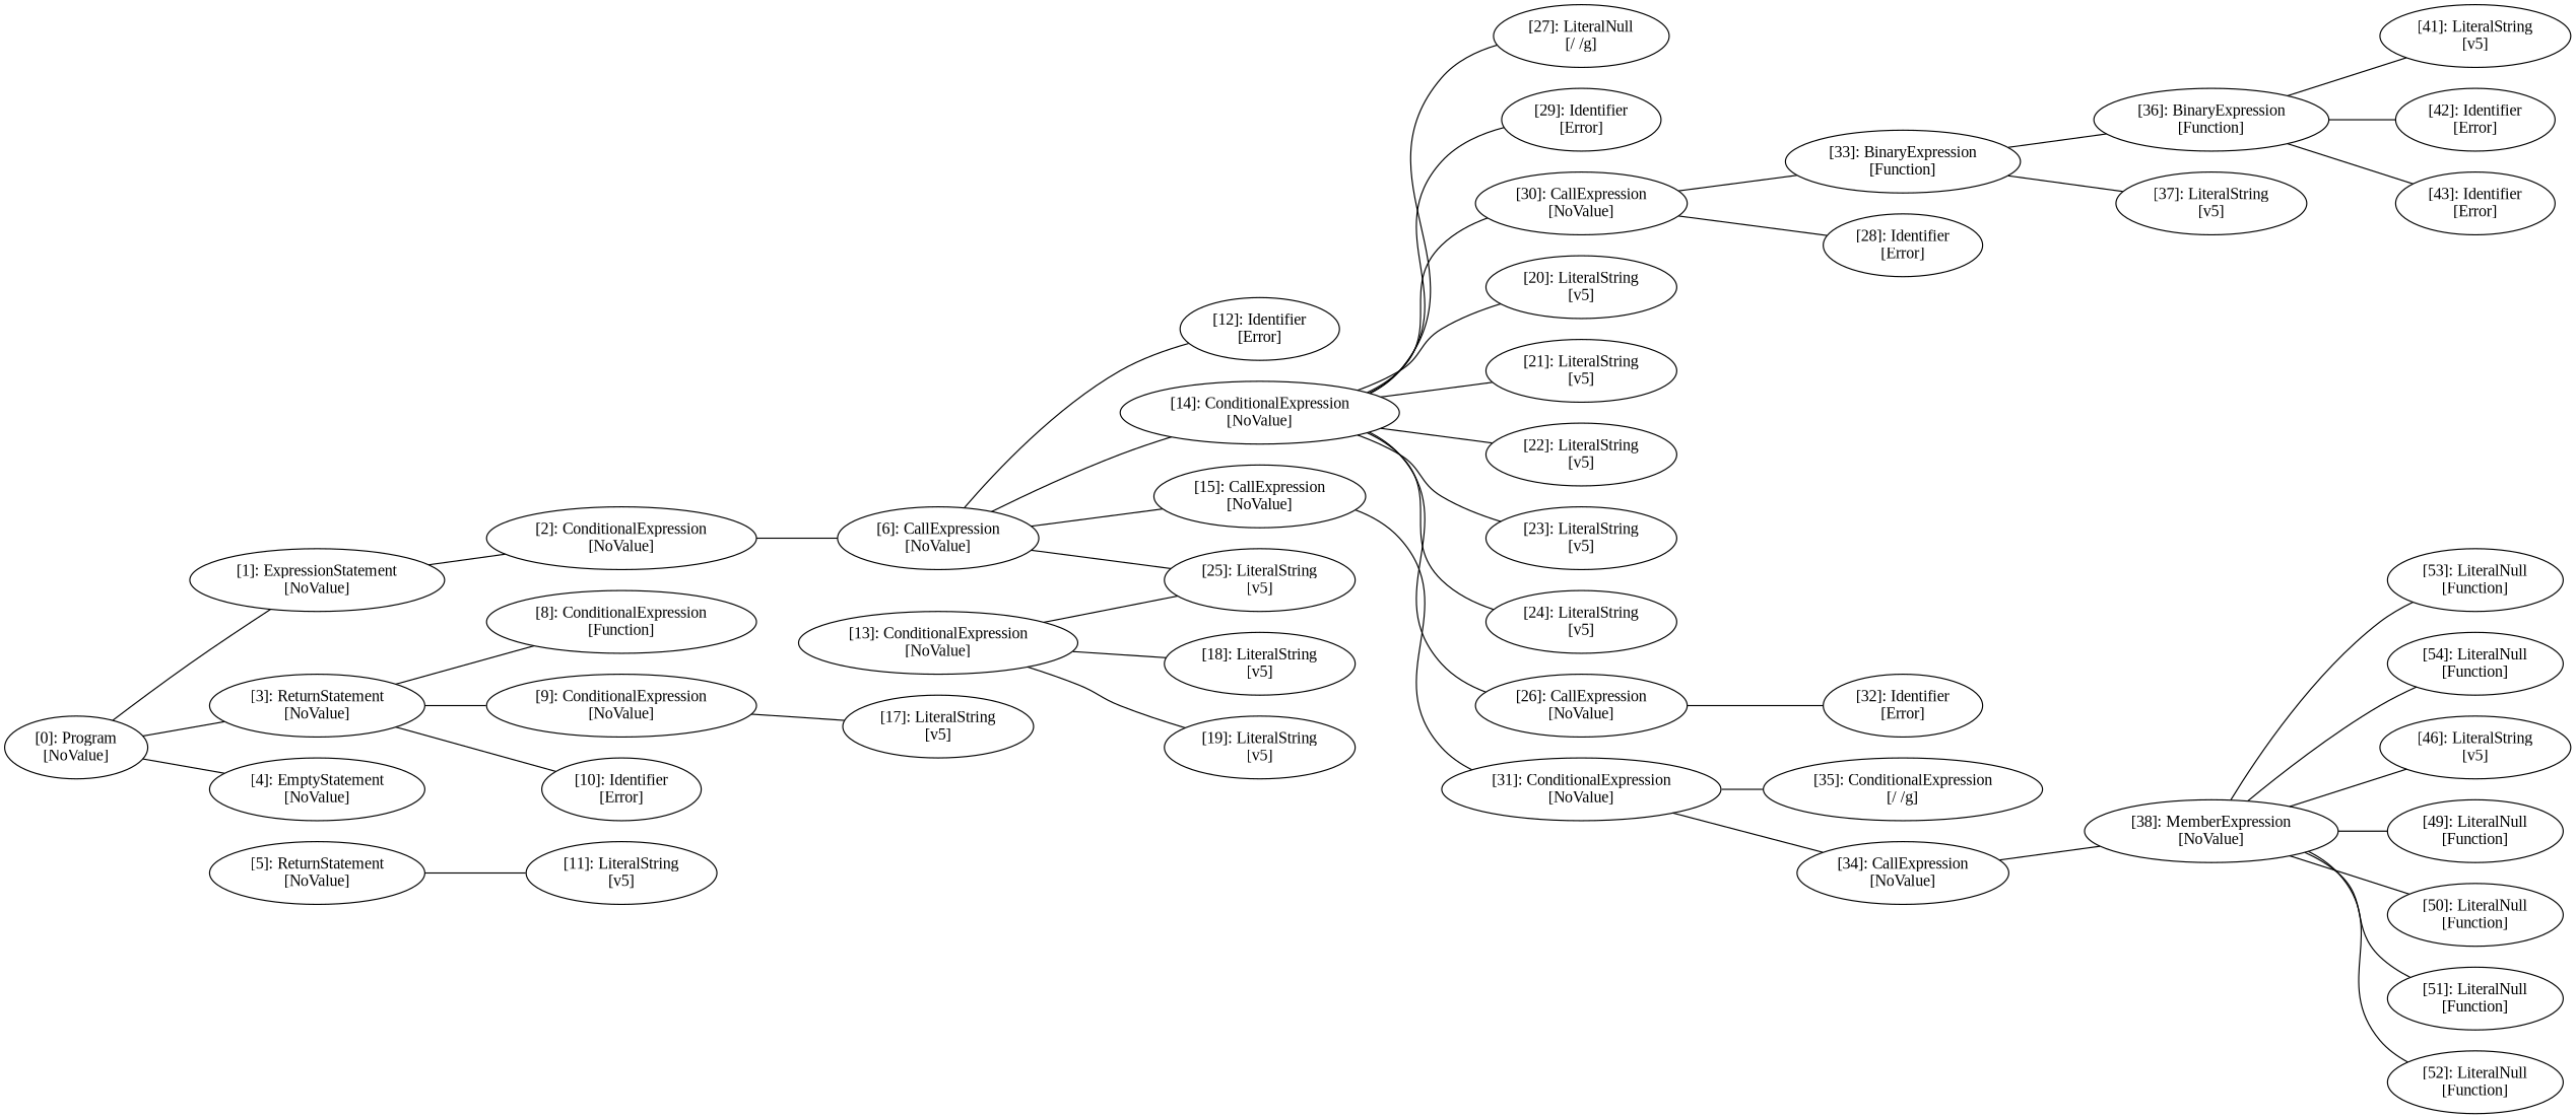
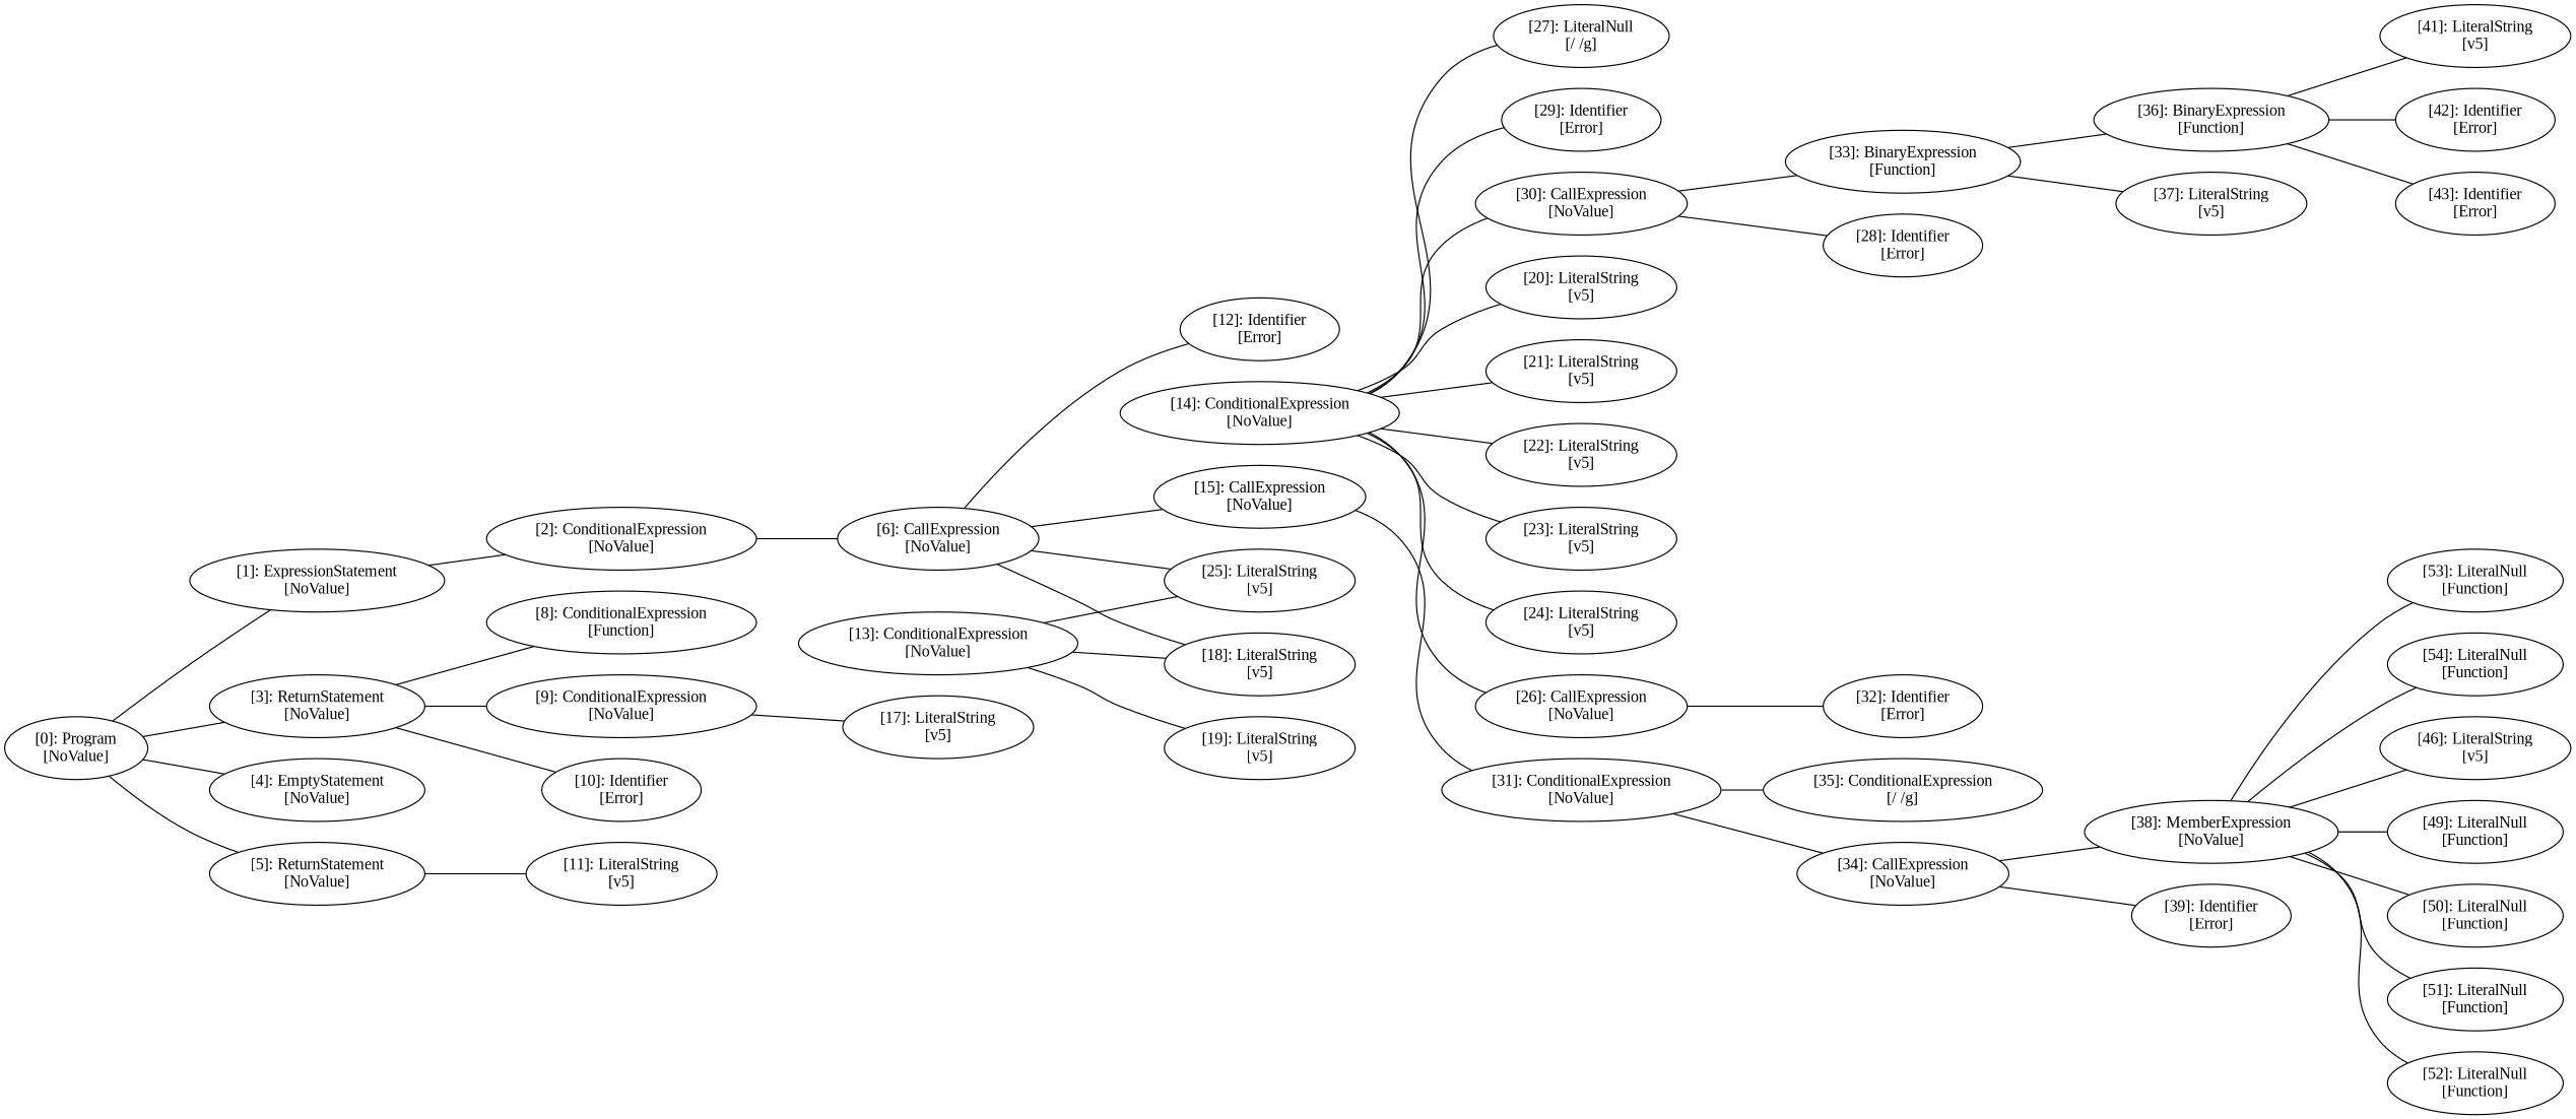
  graph {
    fontname="Liberation Serif"
    rankdir=LR
    node [fontname="Liberation Serif"]
    edge [fontname="Liberation Serif"]
    n1 [label="[0]: Program\n[NoValue]"]
    n2 [label="[1]: ExpressionStatement\n[NoValue]"]
    n3 [label="[3]: ReturnStatement\n[NoValue]"]
    n4 [label="[4]: EmptyStatement\n[NoValue]"]
    n5 [label="[5]: ReturnStatement\n[NoValue]"]
    n6 [label="[2]: ConditionalExpression\n[NoValue]"]
    n7 [label="[8]: ConditionalExpression\n[Function]"]
    n8 [label="[9]: ConditionalExpression\n[NoValue]"]
    n9 [label="[10]: Identifier\n[Error]"]
    n10 [label="[11]: LiteralString\n[v5]"]
    n11 [label="[6]: CallExpression\n[NoValue]"]
    n12 [label="[12]: Identifier\n[Error]"]
    n13 [label="[14]: ConditionalExpression\n[NoValue]"]
    n14 [label="[15]: CallExpression\n[NoValue]"]
    n15 [label="[25]: LiteralString\n[v5]"]
    n16 [label="[17]: LiteralString\n[v5]"]
    n17 [label="[13]: ConditionalExpression\n[NoValue]"]
    n18 [label="[18]: LiteralString\n[v5]"]
    n19 [label="[19]: LiteralString\n[v5]"]
    n20 [label="[20]: LiteralString\n[v5]"]
    n21 [label="[21]: LiteralString\n[v5]"]
    n22 [label="[22]: LiteralString\n[v5]"]
    n23 [label="[23]: LiteralString\n[v5]"]
    n24 [label="[24]: LiteralString\n[v5]"]
    n25 [label="[26]: CallExpression\n[NoValue]"]
    n26 [label="[27]: LiteralNull\n[/ /g]"]
    n27 [label="[29]: Identifier\n[Error]"]
    n28 [label="[30]: CallExpression\n[NoValue]"]
    n29 [label="[31]: ConditionalExpression\n[NoValue]"]
    n30 [label="[32]: Identifier\n[Error]"]
    n31 [label="[28]: Identifier\n[Error]"]
    n32 [label="[33]: BinaryExpression\n[Function]"]
    n33 [label="[34]: CallExpression\n[NoValue]"]
    n34 [label="[35]: ConditionalExpression\n[/ /g]"]
    n35 [label="[36]: BinaryExpression\n[Function]"]
    n36 [label="[37]: LiteralString\n[v5]"]
    n37 [label="[38]: MemberExpression\n[NoValue]"]
+   n38 [label="[39]: Identifier\n[Error]"]
    n39 [label="[41]: LiteralString\n[v5]"]
    n40 [label="[42]: Identifier\n[Error]"]
    n41 [label="[43]: Identifier\n[Error]"]
    n42 [label="[46]: LiteralString\n[v5]"]
    n43 [label="[49]: LiteralNull\n[Function]"]
    n44 [label="[50]: LiteralNull\n[Function]"]
    n45 [label="[51]: LiteralNull\n[Function]"]
    n46 [label="[52]: LiteralNull\n[Function]"]
    n47 [label="[53]: LiteralNull\n[Function]"]
    n48 [label="[54]: LiteralNull\n[Function]"]
    n1 -- n2
    n1 -- n3
    n1 -- n4
+   n1 -- n5
    n2 -- n6
    n3 -- n7
    n3 -- n8
    n3 -- n9
    n5 -- n10
    n6 -- n11
    n8 -- n16
    n11 -- n12
-   n11 -- n13
+   n11 -- n18
    n11 -- n14
    n11 -- n15
    n13 -- n20
    n13 -- n21
    n13 -- n22
    n13 -- n23
    n13 -- n24
    n13 -- n25
    n13 -- n26
    n13 -- n27
    n13 -- n28
    n14 -- n29
    n17 -- n15
    n17 -- n18
    n17 -- n19
    n25 -- n30
    n28 -- n31
    n28 -- n32
    n29 -- n33
    n29 -- n34
    n32 -- n35
    n32 -- n36
    n33 -- n37
+   n33 -- n38
    n35 -- n39
    n35 -- n40
    n35 -- n41
    n37 -- n42
    n37 -- n43
    n37 -- n44
    n37 -- n45
    n37 -- n46
    n37 -- n47
    n37 -- n48
  }
